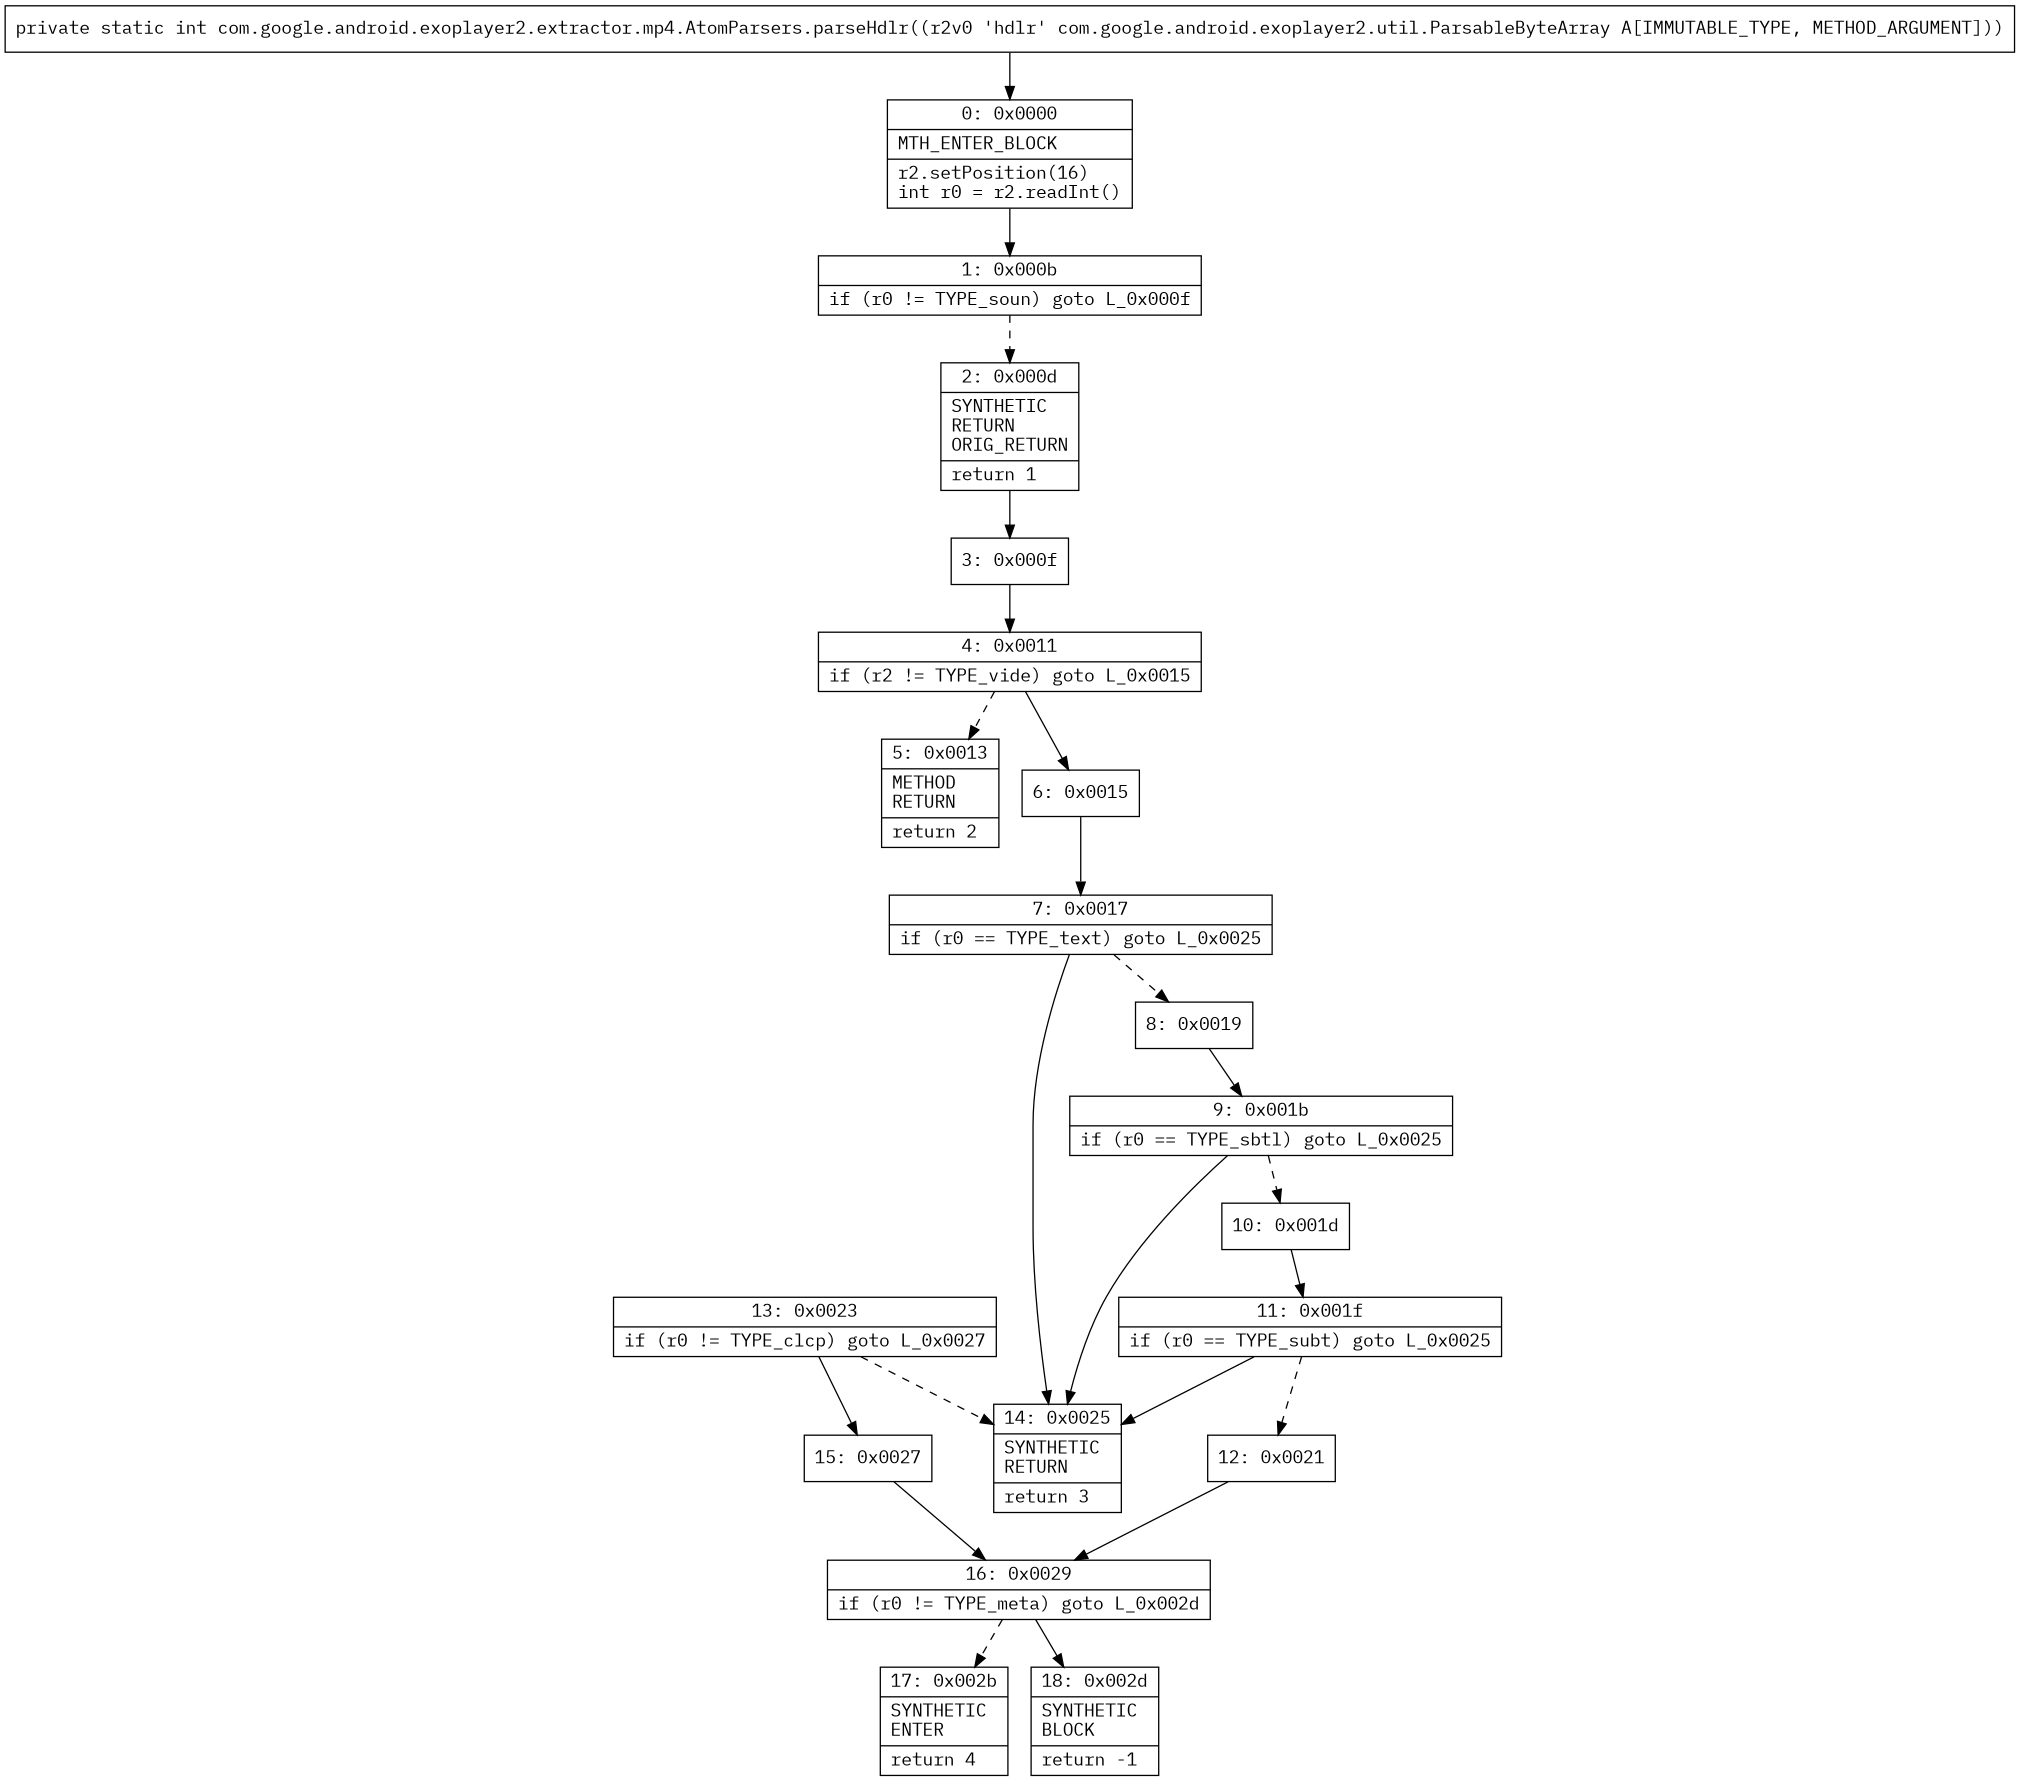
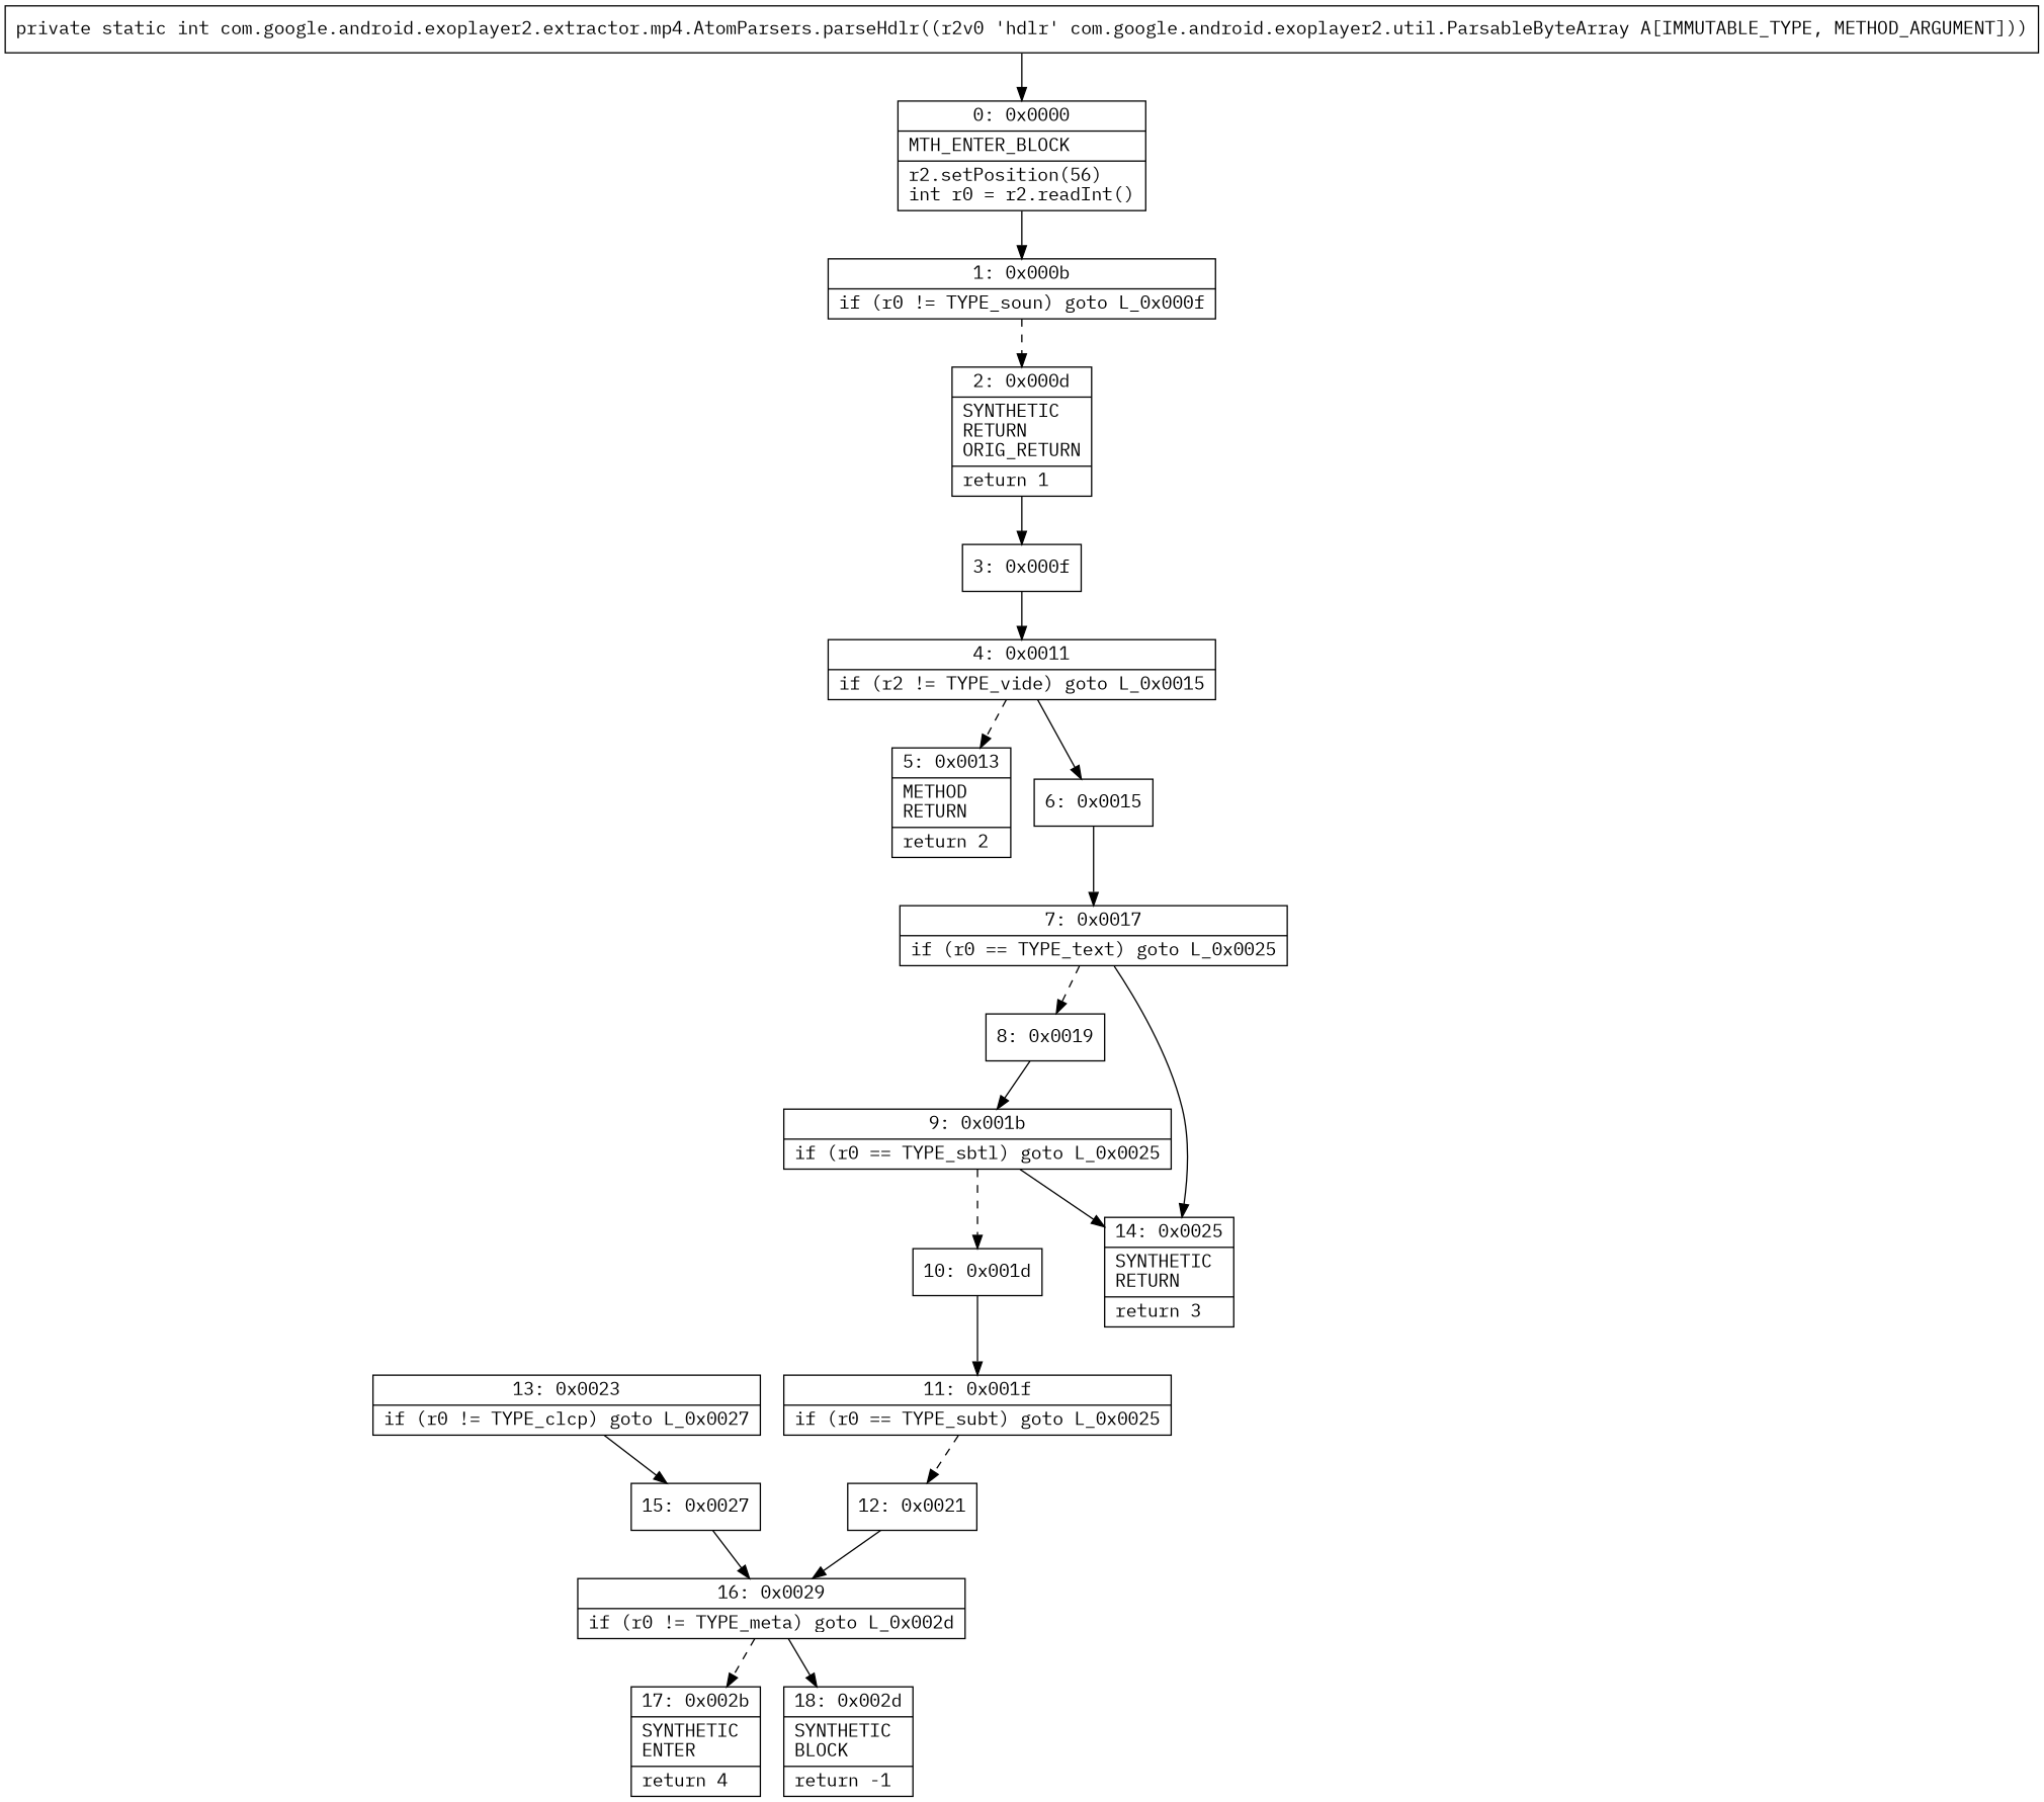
  digraph {
    fontname="IBM Plex Mono"
    node [fontname="IBM Plex Mono" shape=record]
    edge [fontname="IBM Plex Mono"]
-   n1 [label="{0\:\ 0x0000|MTH_ENTER_BLOCK\l|r2.setPosition(16)\lint r0 = r2.readInt()\l}"]
+   n1 [label="{0\:\ 0x0000|MTH_ENTER_BLOCK\l|r2.setPosition(56)\lint r0 = r2.readInt()\l}"]
    n2 [label="{1\:\ 0x000b|if (r0 != TYPE_soun) goto L_0x000f\l}"]
    n3 [label="{2\:\ 0x000d|SYNTHETIC\lRETURN\lORIG_RETURN\l|return 1\l}"]
    n4 [label="{3\:\ 0x000f}"]
    n5 [label="{4\:\ 0x0011|if (r2 != TYPE_vide) goto L_0x0015\l}"]
    n6 [label="{5\:\ 0x0013|METHOD\lRETURN\l|return 2\l}"]
    n7 [label="{6\:\ 0x0015}"]
    n8 [label="{7\:\ 0x0017|if (r0 == TYPE_text) goto L_0x0025\l}"]
    n9 [label="{8\:\ 0x0019}"]
    n10 [label="{14\:\ 0x0025|SYNTHETIC\lRETURN\l|return 3\l}"]
    n11 [label="{9\:\ 0x001b|if (r0 == TYPE_sbtl) goto L_0x0025\l}"]
    n12 [label="{10\:\ 0x001d}"]
    n13 [label="{11\:\ 0x001f|if (r0 == TYPE_subt) goto L_0x0025\l}"]
    n14 [label="{12\:\ 0x0021}"]
    n15 [label="{16\:\ 0x0029|if (r0 != TYPE_meta) goto L_0x002d\l}"]
    n16 [label="{13\:\ 0x0023|if (r0 != TYPE_clcp) goto L_0x0027\l}"]
    n17 [label="{15\:\ 0x0027}"]
    n18 [label="{17\:\ 0x002b|SYNTHETIC\lENTER\l|return 4\l}"]
    n19 [label="{18\:\ 0x002d|SYNTHETIC\lBLOCK\l|return \-1\l}"]
    n20 [label="{private static int com.google.android.exoplayer2.extractor.mp4.AtomParsers.parseHdlr((r2v0 'hdlr' com.google.android.exoplayer2.util.ParsableByteArray A[IMMUTABLE_TYPE, METHOD_ARGUMENT])) }"]
    n1 -> n2
    n2 -> n3 [style=dashed]
    n3 -> n4
    n4 -> n5
    n5 -> n6 [style=dashed]
    n5 -> n7
    n7 -> n8
    n8 -> n9 [style=dashed]
    n8 -> n10
    n9 -> n11
    n11 -> n10
    n11 -> n12 [style=dashed]
    n12 -> n13
-   n13 -> n10
    n13 -> n14 [style=dashed]
    n14 -> n15
    n15 -> n18 [style=dashed]
    n15 -> n19
-   n16 -> n10 [style=dashed]
    n16 -> n17
    n17 -> n15
    n20 -> n1
  }
